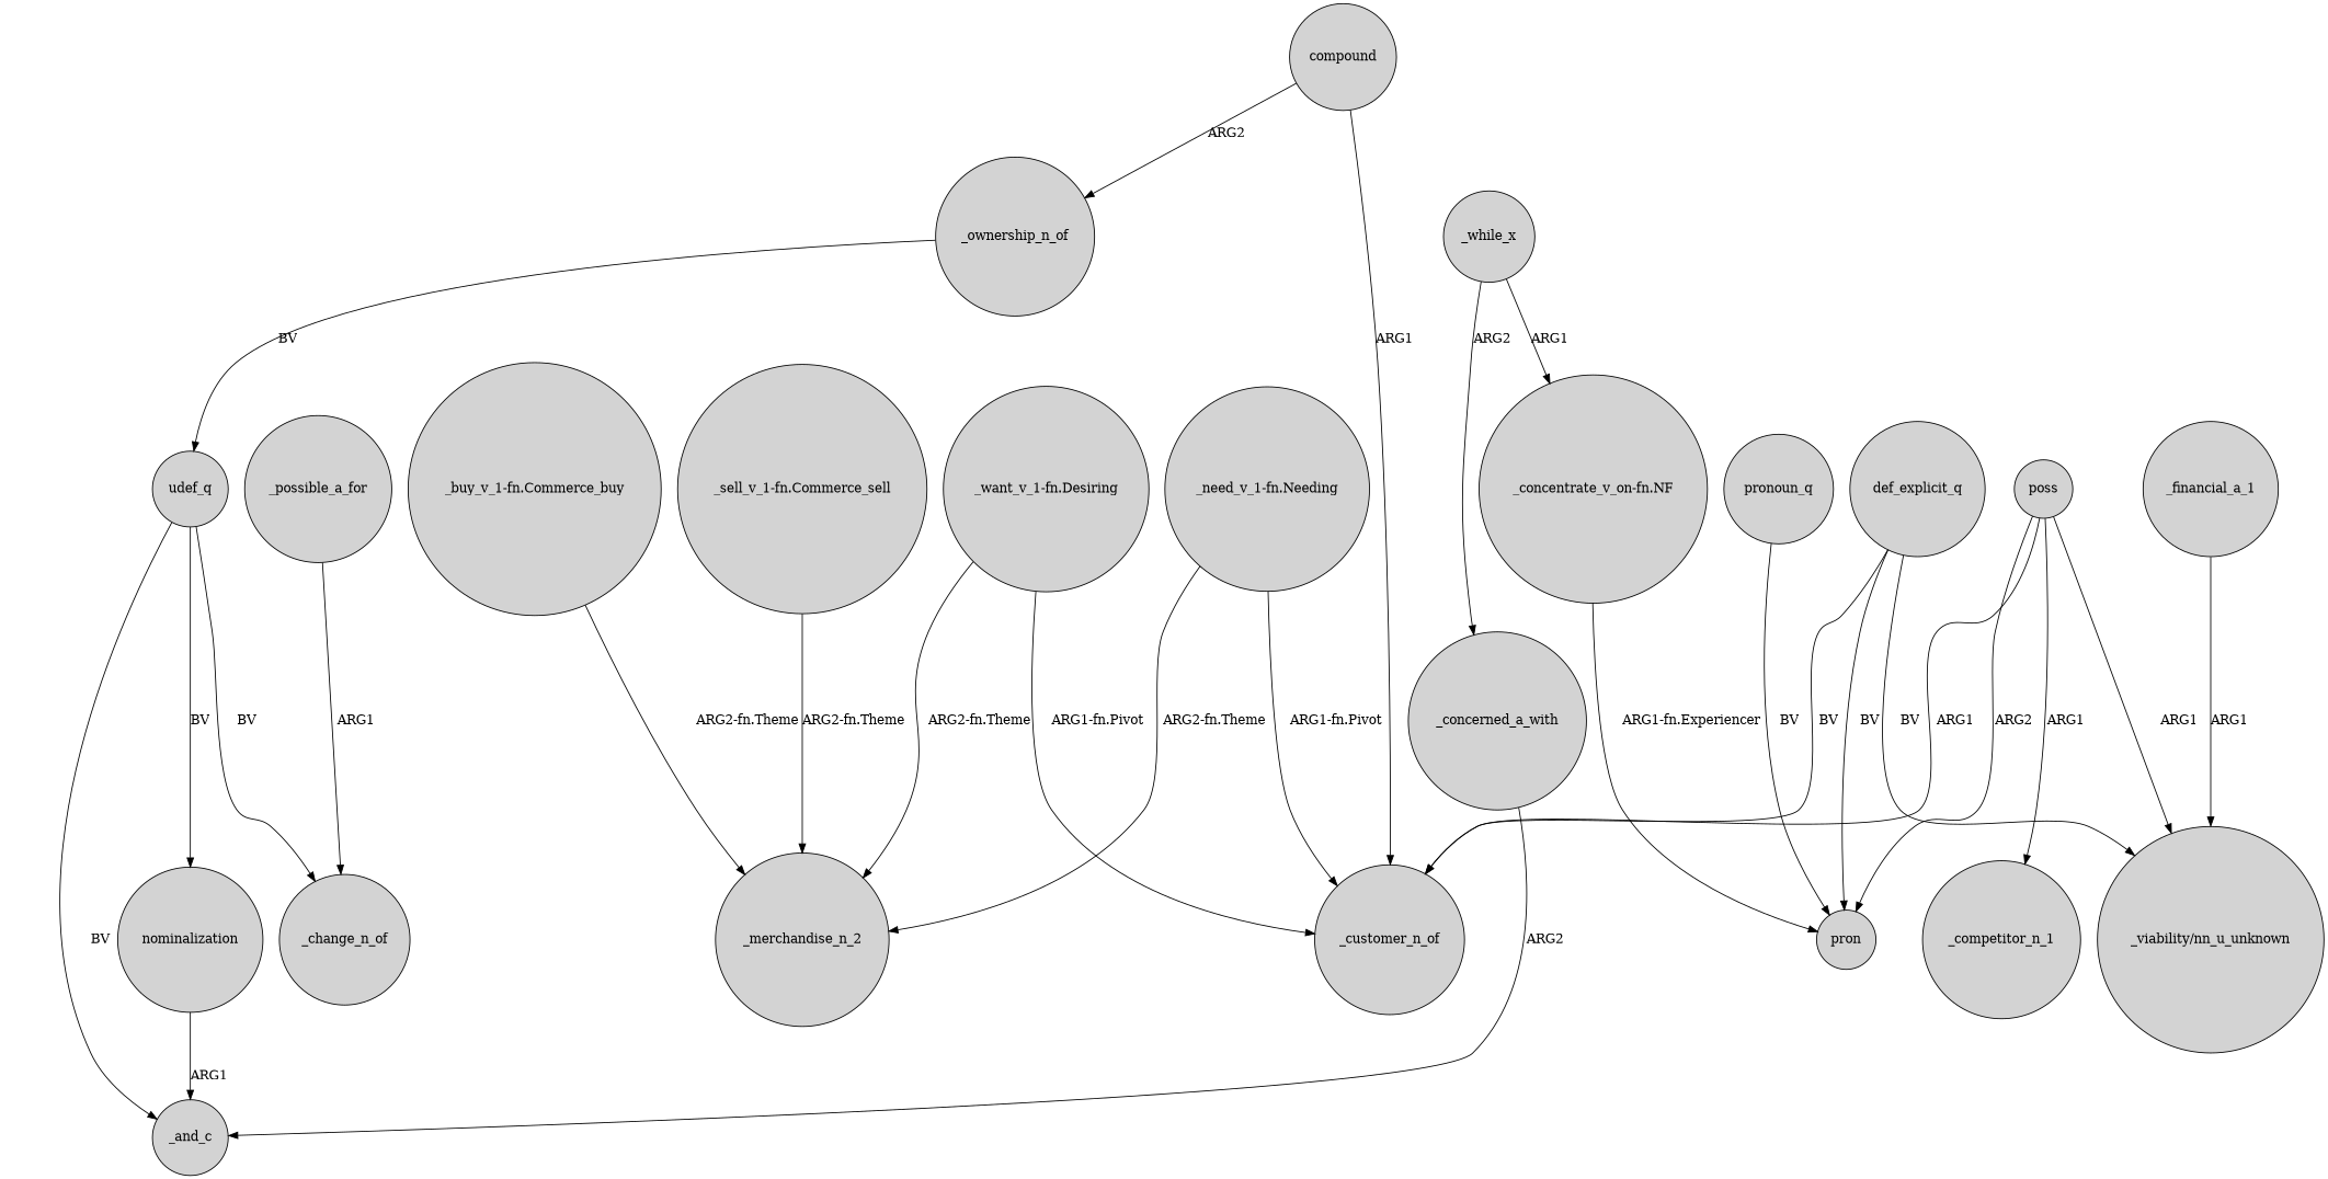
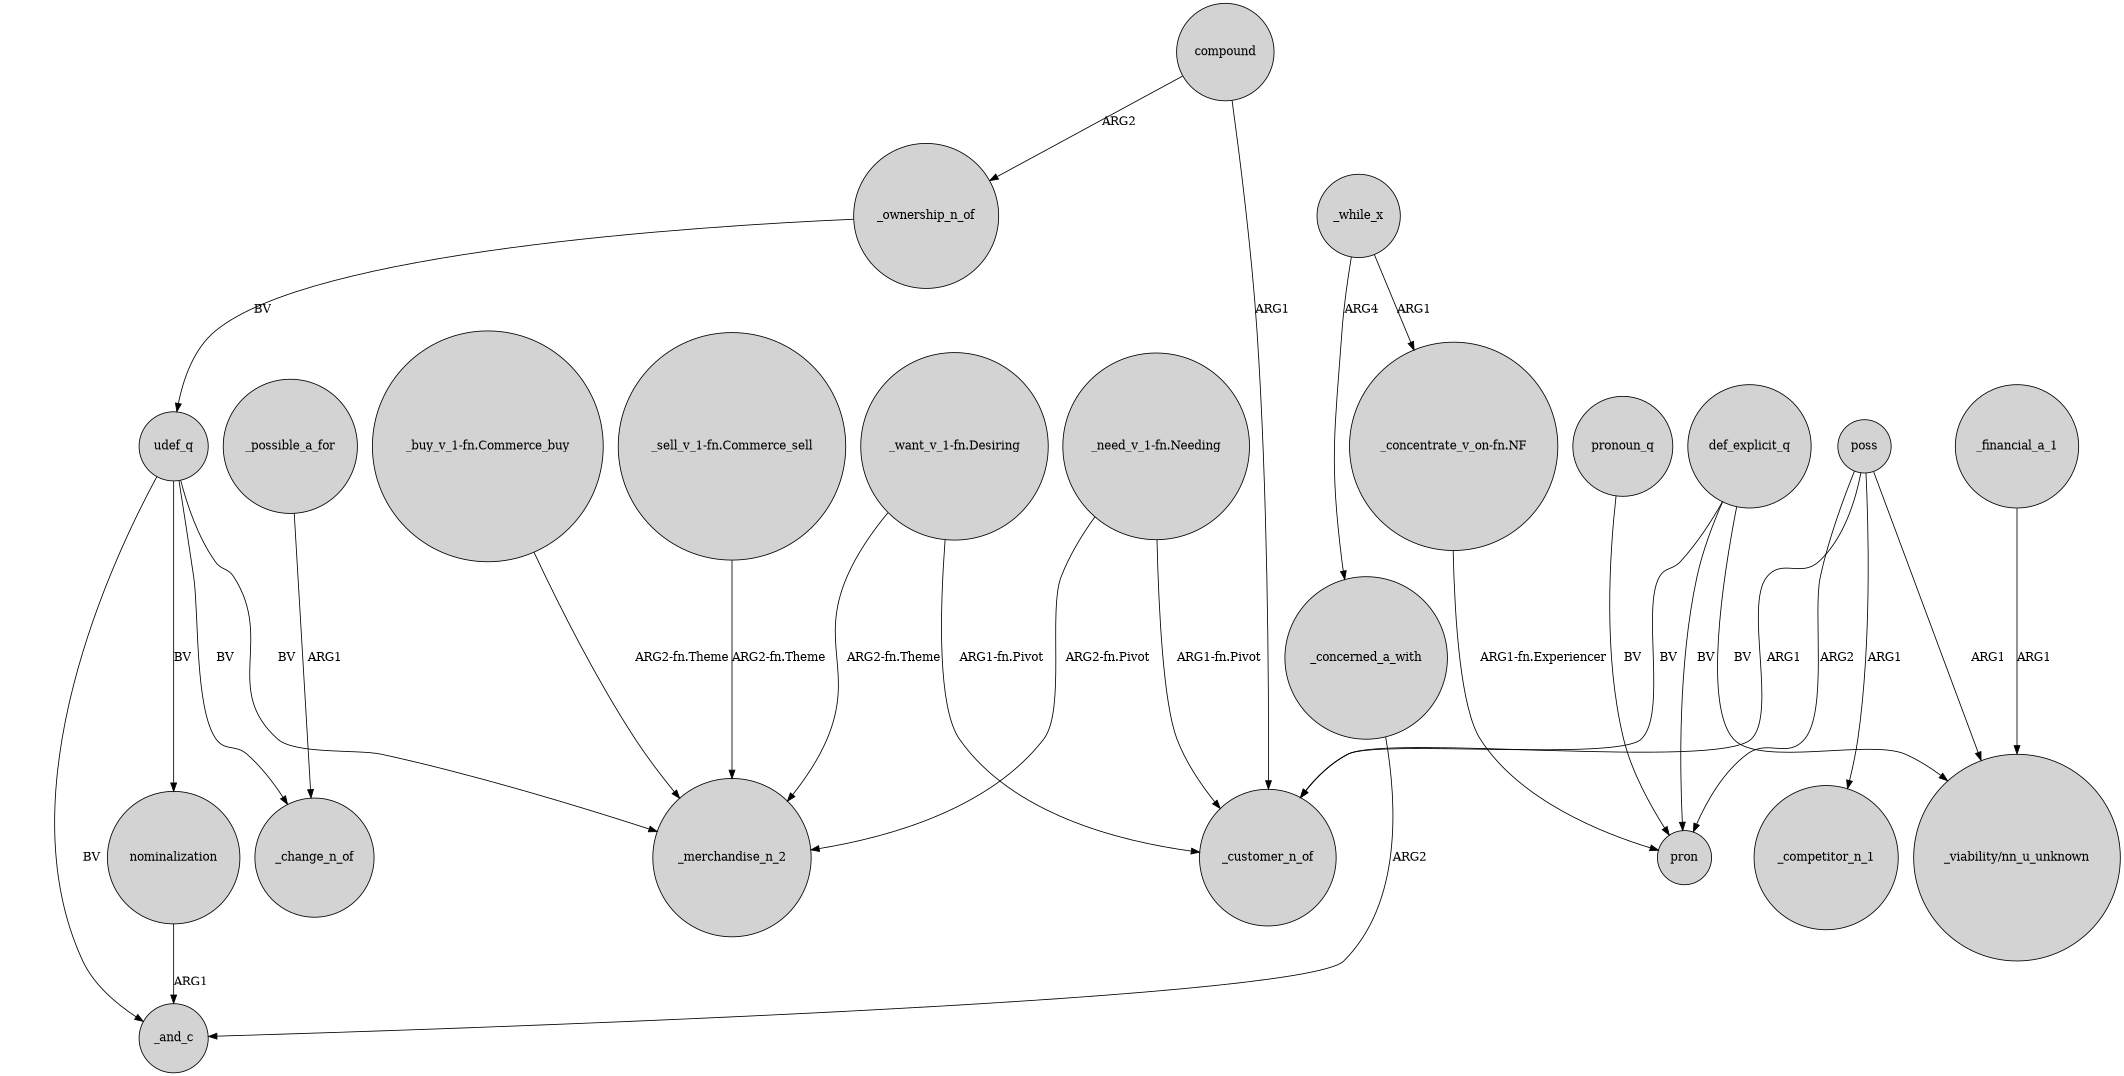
  digraph {
    node [shape=circle style=filled]
    n1 [label=_merchandise_n_2]
    "_sell_v_1-fn.Commerce_sell"
    poss
    pron
    _customer_n_of
    "_viability/nn_u_unknown"
    _competitor_n_1
    compound
    _ownership_n_of
    udef_q
    nominalization
    _and_c
    def_explicit_q
    "_want_v_1-fn.Desiring"
    _change_n_of
    "_concentrate_v_on-fn.NF"
    "_buy_v_1-fn.Commerce_buy"
    _while_x
    _concerned_a_with
    "_need_v_1-fn.Needing"
    _financial_a_1
    pronoun_q
    _possible_a_for
    "_sell_v_1-fn.Commerce_sell" -> n1 [label="ARG2-fn.Theme"]
    poss -> pron [label=ARG2]
    poss -> _customer_n_of [label=ARG1]
    poss -> "_viability/nn_u_unknown" [label=ARG1]
    poss -> _competitor_n_1 [label=ARG1]
    compound -> _customer_n_of [label=ARG1]
    compound -> _ownership_n_of [label=ARG2]
    _ownership_n_of -> udef_q [label=BV]
+   udef_q -> n1 [label=BV]
    udef_q -> nominalization [label=BV]
    udef_q -> _and_c [label=BV]
    udef_q -> _change_n_of [label=BV]
    nominalization -> _and_c [label=ARG1]
    def_explicit_q -> pron [label=BV]
    def_explicit_q -> _customer_n_of [label=BV]
    def_explicit_q -> "_viability/nn_u_unknown" [label=BV]
    "_want_v_1-fn.Desiring" -> n1 [label="ARG2-fn.Theme"]
    "_want_v_1-fn.Desiring" -> _customer_n_of [label="ARG1-fn.Pivot"]
    "_concentrate_v_on-fn.NF" -> pron [label="ARG1-fn.Experiencer"]
    "_buy_v_1-fn.Commerce_buy" -> n1 [label="ARG2-fn.Theme"]
    _while_x -> "_concentrate_v_on-fn.NF" [label=ARG1]
-   _while_x -> _concerned_a_with [label=ARG2]
+   _while_x -> _concerned_a_with [label=ARG4]
    _concerned_a_with -> _and_c [label=ARG2]
-   "_need_v_1-fn.Needing" -> n1 [label="ARG2-fn.Theme"]
+   "_need_v_1-fn.Needing" -> n1 [label="ARG2-fn.Pivot"]
    "_need_v_1-fn.Needing" -> _customer_n_of [label="ARG1-fn.Pivot"]
    _financial_a_1 -> "_viability/nn_u_unknown" [label=ARG1]
    pronoun_q -> pron [label=BV]
    _possible_a_for -> _change_n_of [label=ARG1]
  }
